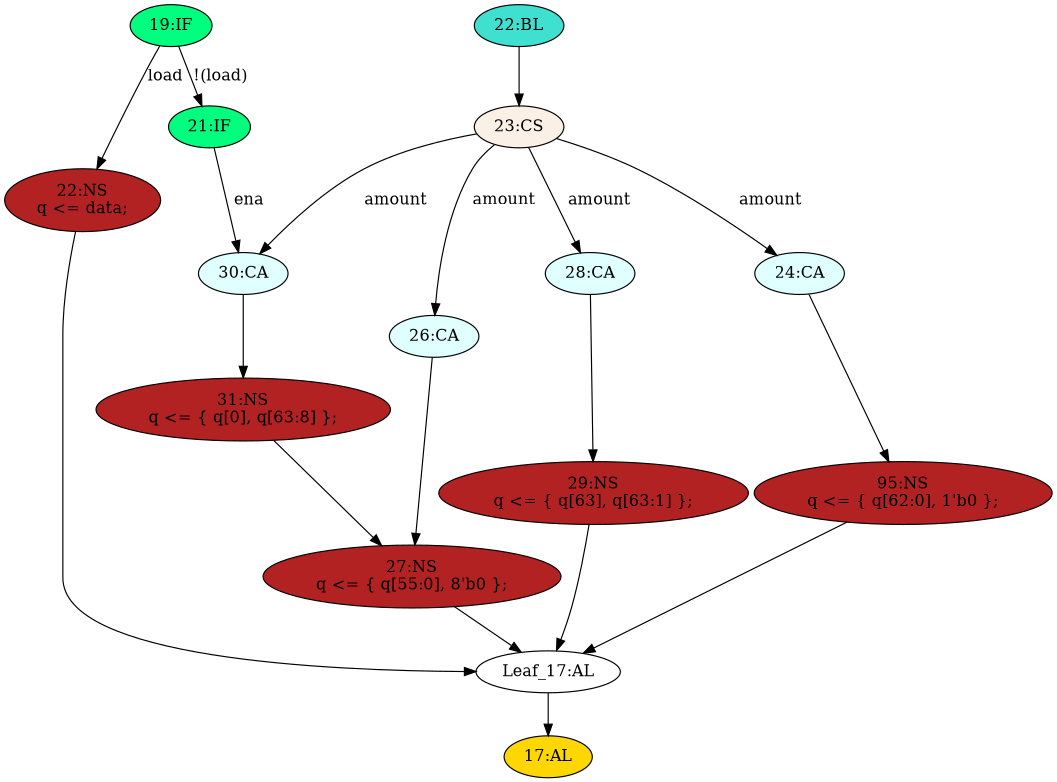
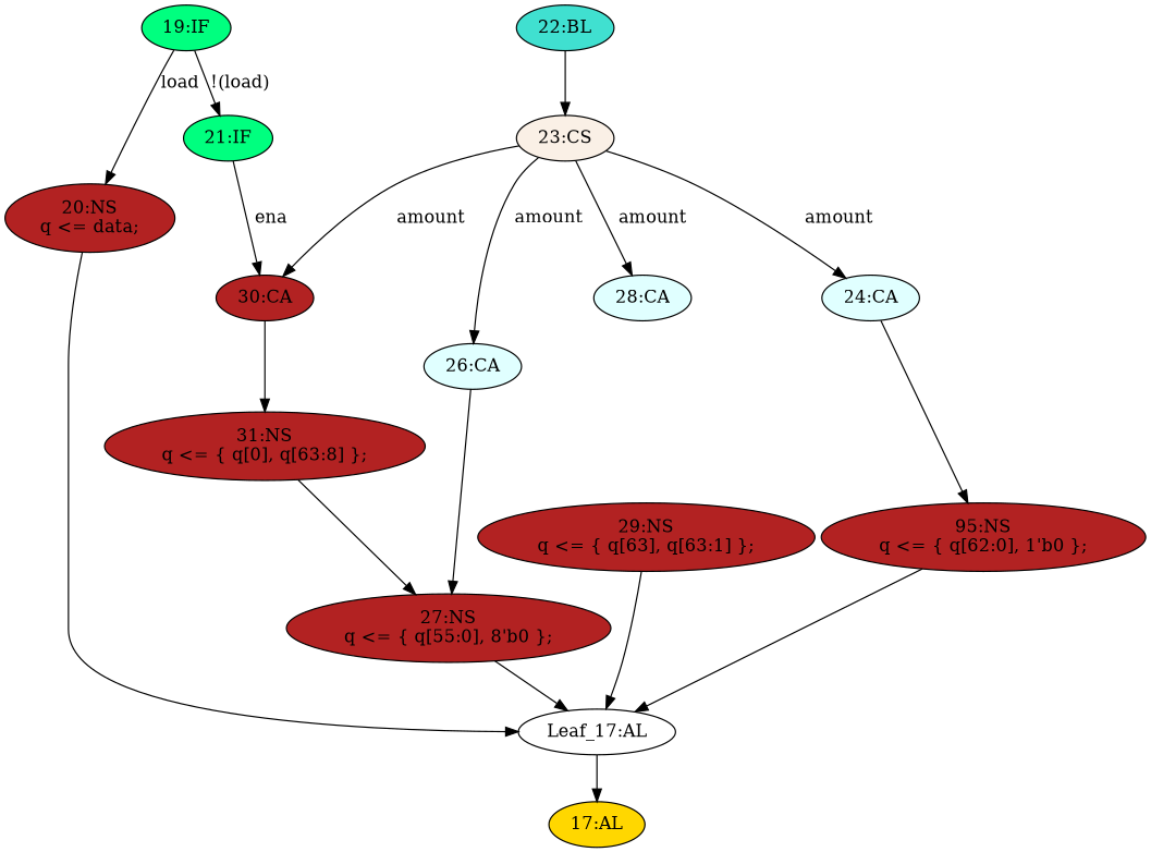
  strict digraph {
    node [fillcolor=firebrick statements="[]" style=filled typ=NonblockingSubstitution]
    edge [cond="[]" lineno=None]
    n1 [ast="<pyverilog.vparser.ast.Always object at 0x7fc902c771d0>" clk_sens=True fillcolor=gold label="17:AL" sens="['clk']" typ=Always use_var="['load', 'ena', 'amount', 'data', 'q']"]
    n2 [ast="<pyverilog.vparser.ast.IfStatement object at 0x7fc902c63e10>" fillcolor=springgreen label="19:IF" typ=IfStatement]
-   n3 [ast="<pyverilog.vparser.ast.NonblockingSubstitution object at 0x7fc902c63610>" label="22:NS\nq <= data;" statements="[<pyverilog.vparser.ast.NonblockingSubstitution object at 0x7fc902c63610>]"]
+   n3 [ast="<pyverilog.vparser.ast.NonblockingSubstitution object at 0x7fc902c63610>" label="20:NS\nq <= data;" statements="[<pyverilog.vparser.ast.NonblockingSubstitution object at 0x7fc902c63610>]"]
    n4 [ast="<pyverilog.vparser.ast.IfStatement object at 0x7fc9029ce550>" fillcolor=springgreen label="21:IF" typ=IfStatement]
    n5 [ast="<pyverilog.vparser.ast.Case object at 0x7fc902c71450>" fillcolor=lightcyan label="24:CA" typ=Case]
    n6 [ast="<pyverilog.vparser.ast.NonblockingSubstitution object at 0x7fc902c7dd10>" label="95:NS\nq <= { q[62:0], 1'b0 };" statements="[<pyverilog.vparser.ast.NonblockingSubstitution object at 0x7fc902c7dd10>]"]
    n7 [def_var="['q']" label="Leaf_17:AL" fillcolor="" statements="" style="" typ=""]
-   n8 [ast="<pyverilog.vparser.ast.Case object at 0x7fc902c86150>" fillcolor=lightcyan label="30:CA" typ=Case]
+   n8 [ast="<pyverilog.vparser.ast.Case object at 0x7fc902c86150>" label="30:CA" typ=Case]
    n9 [ast="<pyverilog.vparser.ast.NonblockingSubstitution object at 0x7fc9028d8810>" label="31:NS\nq <= { q[0], q[63:8] };" statements="[<pyverilog.vparser.ast.NonblockingSubstitution object at 0x7fc9028d8810>]"]
    n10 [ast="<pyverilog.vparser.ast.NonblockingSubstitution object at 0x7fc902c66f50>" label="27:NS\nq <= { q[55:0], 8'b0 };" statements="[<pyverilog.vparser.ast.NonblockingSubstitution object at 0x7fc902c66f50>]"]
    n11 [ast="<pyverilog.vparser.ast.Block object at 0x7fc9029cecd0>" fillcolor=turquoise label="22:BL" typ=Block]
    n12 [ast="<pyverilog.vparser.ast.CaseStatement object at 0x7fc902cea310>" fillcolor=linen label="23:CS" typ=CaseStatement]
    n13 [ast="<pyverilog.vparser.ast.Case object at 0x7fc902c66650>" fillcolor=lightcyan label="26:CA" typ=Case]
    n14 [ast="<pyverilog.vparser.ast.Case object at 0x7fc902c66450>" fillcolor=lightcyan label="28:CA" typ=Case]
    n15 [ast="<pyverilog.vparser.ast.NonblockingSubstitution object at 0x7fc902cea110>" label="29:NS\nq <= { q[63], q[63:1] };" statements="[<pyverilog.vparser.ast.NonblockingSubstitution object at 0x7fc902cea110>]"]
    n2 -> n3 [cond="['load']" label=load lineno=19]
    n2 -> n4 [cond="['load']" label="!(load)" lineno=19]
    n3 -> n7
    n4 -> n8 [cond="['ena']" label=ena lineno=21]
    n5 -> n6
    n6 -> n7
    n7 -> n1 [cond="" lineno=""]
    n8 -> n9
    n9 -> n10
    n10 -> n7
    n11 -> n12
    n12 -> n5 [cond="['amount']" label=amount lineno=23]
    n12 -> n8 [cond="['amount']" label=amount lineno=23]
    n12 -> n13 [cond="['amount']" label=amount lineno=23]
    n12 -> n14 [cond="['amount']" label=amount lineno=23]
    n13 -> n10
-   n14 -> n15
    n15 -> n7
  }
